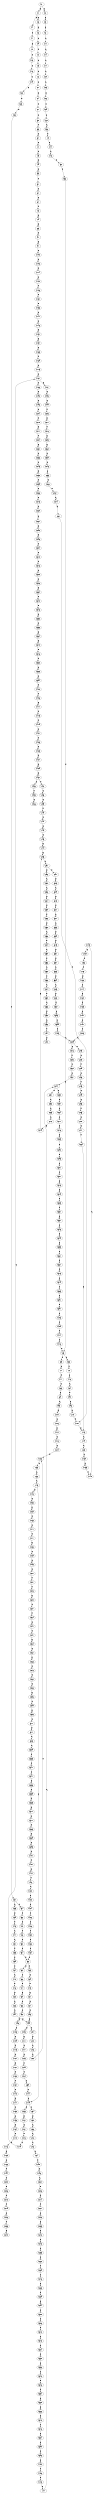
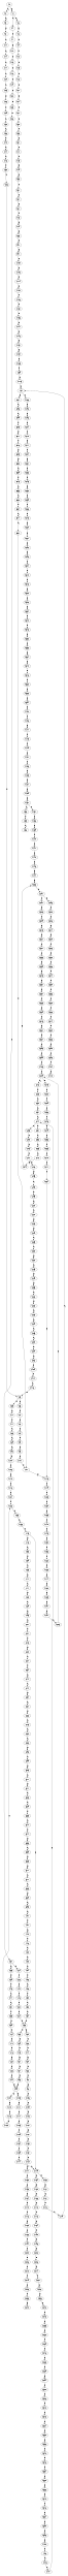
  strict digraph {
    S0
    S1
    S2
    S3
    S4
    S5
    S6
    S7
    S8
    S9
    S10
    S11
    S12
    S13
    S14
    S15
    S16
    S17
    S18
    S19
    S20
    S21
    S22
    S23
    S24
    S25
    S26
    S27
    S28
    S29
    S30
    S31
    S32
    S33
    S34
    S35
    S36
    S37
    S38
    S39
    S40
    S41
    S42
    S43
    S44
    S45
    S46
    S47
    S48
    S49
    S50
    S51
    S52
    S53
    S54
    S55
    S56
    S57
    S58
    S59
    S60
    S61
    S62
    S63
    S64
    S65
    S66
    S67
    S68
    S69
    S70
    S71
    S72
    S73
    S74
    S75
    S76
    S77
    S78
    S79
    S80
    S81
    S82
    S83
    S84
    S85
    S86
    S87
    S88
    S89
    S90
    S91
    S92
    S93
    S94
    S95
    S96
    S97
    S98
    S99
    S100
    S101
    S102
    S103
    S104
    S105
    S106
    S107
    S108
    S109
    S110
    S111
    S112
    S113
    S114
    S115
    S116
    S117
    S118
    S119
    S120
    S121
    S122
    S123
    S124
    S125
    S126
    S127
    S128
    S129
    S130
    S131
    S132
    S133
    S134
    S135
    S136
    S137
    S138
    S139
    S140
    S141
    S142
    S143
    S144
    S145
    S146
    S147
    S148
    S149
    S150
    S151
    S152
    S153
    S154
    S155
    S156
    S157
    S158
    S159
    S160
    S161
    S162
    S163
    S164
    S165
    S166
    S167
    S168
    S169
    S170
    S171
    S172
    S173
    S174
    S175
    S176
    S177
    S178
    S179
    S180
    S181
    S182
    S183
    S184
    S185
    S186
    S187
    S188
    S189
    S190
    S191
    S192
    S193
    S194
    S195
    S196
    S197
    S198
    S199
    S200
    S201
    S202
    S203
    S204
    S205
    S206
    S207
    S208
    S209
    S210
    S211
    S212
    S213
    S214
    S215
    S216
    S217
    S218
    S219
    S220
    S221
    S222
    S223
    S224
    S225
    S226
    S227
    S228
    S229
    S230
    S231
    S232
    S233
    S234
    S235
    S236
    S237
    S238
    S239
    S240
    S241
    S242
    S243
    S244
    S245
    S246
    S247
    S248
    S249
    S250
    S251
    S252
    S253
    S254
    S255
    S256
    S257
    S258
    S259
    S260
    S261
    S262
    S263
    S264
    S265
    S266
    S267
    S268
    S269
    S270
    S271
    S272
    S273
    S274
    S275
    S276
    S277
    S278
    S279
    S280
    S281
    S282
    S283
    S284
    S285
    S286
    S287
    S288
    S289
    S290
    S291
    S292
    S293
    S294
    S295
    S296
    S297
    S298
    S299
    S300
    S301
    S302
    S303
    S304
    S305
    S306
    S307
    S308
    S309
    S310
    S311
    S312
    S313
    S314
    S315
    S316
    S317
    S318
    S319
    S320
    S321
    S322
    S323
    S324
    S325
    S326
    S327
    S328
    S329
    S330
    S331
    S332
    S333
    S334
    S335
    S336
    S337
    S338
    S339
    S340
    S341
    S342
    S343
    S344
    S345
    S346
    S347
    S348
    S349
    S350
    S351
    S352
    S353
    S354
    S355
    S356
    S357
    S358
    n360 [label=S559]
    S360
    S361
    S362
    S363
    S364
    S365
    S366
    S367
    S368
    S369
    S370
    S371
    S372
    S373
    S374
    S375
    S376
    S377
    S378
    S379
    S380
    S381
    S382
    S383
    S384
    S385
    S386
    S387
    S388
    S389
    S390
    S391
    S392
    S393
    S394
    S395
    S396
    S397
    S398
    n400 [label=S599]
    S400
    S401
    S402
    S403
    S404
    S405
    S406
    S407
    S408
    S409
    S410
    S411
    S412
    S413
    S414
    S415
    S416
    S417
    S418
    S419
    S420
    S421
    S422
    S423
    S424
    S425
    S426
    S427
    S428
    S429
    S430
    S431
    S432
    S433
    S437
    S434
    S435
    S436
    S438
    S439
    S440
    S441
    S442
    S443
    S444
    S0 -> S1 [label=A]
    S0 -> S2 [label=G]
    S1 -> S3 [label=G]
    S1 -> S4 [label=C]
    S2 -> S5 [label=G]
    S3 -> S6 [label=A]
    S4 -> S7 [label=C]
    S5 -> S8 [label=A]
    S6 -> S9 [label=C]
    S7 -> S10 [label=A]
    S8 -> S11 [label=C]
    S9 -> S12 [label=T]
    S10 -> S13 [label=C]
    S11 -> S14 [label=G]
    S12 -> S15 [label=C]
    S13 -> S16 [label=C]
    S14 -> S17 [label=C]
    S15 -> S18 [label=C]
    S16 -> S19 [label=C]
    S17 -> S20 [label=C]
    S18 -> S21 [label=C]
    S19 -> S22 [label=C]
    S20 -> S23 [label=C]
    S21 -> S24 [label=A]
    S22 -> S25 [label=T]
    S23 -> S26 [label=A]
    S24 -> S27 [label=T]
    S25 -> S28 [label=T]
    S26 -> S29 [label=T]
    S27 -> S30 [label=C]
    S28 -> S31 [label=C]
    S29 -> S32 [label=C]
    S30 -> S33 [label=T]
    S31 -> S34 [label=C]
    S31 -> S35 [label=G]
    S32 -> S36 [label=G]
    S33 -> S37 [label=G]
    S34 -> S38 [label=T]
    S35 -> S39 [label=A]
    S36 -> S40 [label=T]
    S37 -> S41 [label=C]
    S38 -> S42 [label=G]
    S39 -> S43 [label=T]
    S40 -> S44 [label=C]
    S41 -> S45 [label=C]
    S42 -> S46 [label=T]
    S43 -> S47 [label=C]
    S44 -> S48 [label=C]
    S45 -> S49 [label=A]
    S46 -> S50 [label=C]
    S47 -> S51 [label=G]
    S48 -> S52 [label=T]
    S49 -> S53 [label=G]
    S50 -> S54 [label=C]
    S51 -> S55 [label=T]
    S52 -> S56 [label=C]
    S53 -> S57 [label=T]
    S54 -> S58 [label=T]
    S55 -> S59 [label=T]
    S56 -> S60 [label=T]
    S57 -> S61 [label=C]
    S58 -> S62 [label=A]
    S58 -> S63 [label=T]
    S59 -> S64 [label=T]
    S60 -> S65 [label=T]
    S60 -> S66 [label=G]
    S61 -> S67 [label=G]
    S62 -> S68 [label=C]
    S63 -> S69 [label=G]
    S64 -> S70 [label=G]
    S65 -> S71 [label=C]
    S66 -> S72 [label=T]
    S67 -> S73 [label=T]
    S68 -> S74 [label=T]
    S69 -> S75 [label=T]
    S70 -> S76 [label=T]
    S71 -> S77 [label=T]
    S72 -> S78 [label=C]
    S73 -> S79 [label=A]
    S74 -> S80 [label=A]
    S75 -> S81 [label=A]
    S76 -> S82 [label=A]
    S77 -> S83 [label=C]
    S78 -> S84 [label=G]
    S79 -> S85 [label=A]
    S80 -> S86 [label=C]
    S81 -> S87 [label=G]
    S82 -> S88 [label=G]
    S83 -> S89 [label=G]
    S84 -> S90 [label=T]
    S85 -> S91 [label=G]
    S86 -> S92 [label=C]
    S87 -> S93 [label=G]
    S88 -> S94 [label=G]
    S89 -> S95 [label=G]
    S90 -> S96 [label=G]
    S91 -> S97 [label=A]
    S92 -> S98 [label=A]
    S93 -> S99 [label=A]
    S94 -> S99 [label=A]
    S95 -> S100 [label=A]
    S96 -> S101 [label=G]
    S97 -> S102 [label=C]
    S98 -> S103 [label=G]
    S99 -> S104 [label=G]
    S99 -> S105 [label=A]
    S100 -> S106 [label=G]
    S101 -> S107 [label=T]
    S102 -> S108 [label=G]
    S103 -> S109 [label=G]
    S104 -> S110 [label=A]
    S105 -> S111 [label=A]
    S106 -> S112 [label=A]
    S107 -> S113 [label=A]
    S108 -> S114 [label=G]
    S109 -> S115 [label=A]
    S110 -> S116 [label=G]
    S111 -> S117 [label=G]
    S112 -> S118 [label=G]
    S113 -> S119 [label=C]
    S114 -> S120 [label=C]
    S115 -> S121 [label=G]
    S116 -> S122 [label=G]
    S117 -> S123 [label=G]
    S118 -> S124 [label=G]
    S119 -> S125 [label=C]
    S120 -> S126 [label=T]
    S121 -> S127 [label=A]
    S122 -> S128 [label=T]
    S123 -> S129 [label=T]
    S124 -> S128 [label=T]
    S125 -> S130 [label=G]
    S126 -> S131 [label=C]
    S127 -> S132 [label=G]
    S128 -> S133 [label=C]
    S129 -> S134 [label=C]
    S130 -> S135 [label=G]
    S131 -> S136 [label=T]
    S132 -> S137 [label=T]
    S133 -> S138 [label=C]
    S134 -> S139 [label=C]
    S135 -> S140 [label=T]
    S136 -> S141 [label=C]
    S137 -> S142 [label=C]
    S138 -> S143 [label=C]
    S139 -> S144 [label=C]
-   S145 -> S140 [label=G]
+   S140 -> S145 [label=G]
    S141 -> S146 [label=G]
    S142 -> S147 [label=A]
    S143 -> S148 [label=A]
    S143 -> S149 [label=G]
    S144 -> S149 [label=G]
    S145 -> S150 [label=G]
    S146 -> S151 [label=A]
    S147 -> S152 [label=G]
    S148 -> S153 [label=G]
    S149 -> S154 [label=G]
    S149 -> S155 [label=A]
    S150 -> S156 [label=T]
    S151 -> S157 [label=A]
    S152 -> S158 [label=G]
    S153 -> S159 [label=A]
    S154 -> S160 [label=A]
    S155 -> S161 [label=A]
    S156 -> S162 [label=T]
    S157 -> S163 [label=G]
    S158 -> S164 [label=A]
    S159 -> S165 [label=G]
    S160 -> S166 [label=G]
    S161 -> S167 [label=G]
    S162 -> S168 [label=A]
    S163 -> S169 [label=T]
    S164 -> S170 [label=C]
    S165 -> S171 [label=C]
    S166 -> S172 [label=G]
    S167 -> S173 [label=T]
    S168 -> S174 [label=G]
    S169 -> S175 [label=C]
    S170 -> S176 [label=C]
    S171 -> S177 [label=C]
    S172 -> S178 [label=C]
    S173 -> S179 [label=C]
    S174 -> S180 [label=A]
    S175 -> S181 [label=G]
    S176 -> S182 [label=A]
    S177 -> S183 [label=A]
    S178 -> S184 [label=G]
    S179 -> S181 [label=G]
    S180 -> S185 [label=A]
    S181 -> S186 [label=C]
    S181 -> S187 [label=A]
    S182 -> S188 [label=G]
    S183 -> S189 [label=C]
    S184 -> S190 [label=T]
    S185 -> S191 [label=G]
    S186 -> S192 [label=G]
    S187 -> S193 [label=G]
    S188 -> S194 [label=T]
    S189 -> S195 [label=G]
    S190 -> S196 [label=G]
    S191 -> S197 [label=G]
    S192 -> S198 [label=G]
    S193 -> S199 [label=G]
    S194 -> S200 [label=C]
    S195 -> S201 [label=G]
    S196 -> S202 [label=G]
    S197 -> S203 [label=G]
    S198 -> S204 [label=C]
    S199 -> S205 [label=T]
    S200 -> S206 [label=T]
    S201 -> S207 [label=T]
    S202 -> S208 [label=T]
    S203 -> S209 [label=G]
    S204 -> S210 [label=T]
    S205 -> S211 [label=A]
    S206 -> S212 [label=C]
    S207 -> S213 [label=T]
    S208 -> S214 [label=A]
    S209 -> S215 [label=T]
    S209 -> S216 [label=G]
    S210 -> S217 [label=A]
    S211 -> S218 [label=T]
    S212 -> S219 [label=T]
    S213 -> S220 [label=A]
    S214 -> S221 [label=T]
    S215 -> S222 [label=C]
    S216 -> S223 [label=T]
    S217 -> S224 [label=T]
    S218 -> S225 [label=A]
    S219 -> S226 [label=G]
    S220 -> S227 [label=C]
    S221 -> S228 [label=G]
    S222 -> S229 [label=T]
    S223 -> S230 [label=C]
    S224 -> S231 [label=A]
    S225 -> S232 [label=A]
    S226 -> S233 [label=T]
    S227 -> S234 [label=T]
    S228 -> S235 [label=A]
    S229 -> S236 [label=C]
    S230 -> S237 [label=C]
    S231 -> S238 [label=G]
    S232 -> S239 [label=G]
    S233 -> S240 [label=A]
    S234 -> S241 [label=G]
    S235 -> S242 [label=G]
    S236 -> S243 [label=T]
    S237 -> S244 [label=G]
    S238 -> S245 [label=T]
    S239 -> S246 [label=T]
    S241 -> S247 [label=C]
    S242 -> S248 [label=C]
    S243 -> S249 [label=C]
    S244 -> S250 [label=C]
    S244 -> S251 [label=T]
    S245 -> S252 [label=A]
    S246 -> S253 [label=C]
    S247 -> S254 [label=A]
    S248 -> S255 [label=G]
    S249 -> S256 [label=G]
    S250 -> S257 [label=C]
    S251 -> S258 [label=C]
    S252 -> S259 [label=G]
    S253 -> S260 [label=G]
    S254 -> S261 [label=G]
    S255 -> S262 [label=G]
    S256 -> S263 [label=T]
    S257 -> S264 [label=G]
    S258 -> S265 [label=G]
    S259 -> S266 [label=C]
    S260 -> S267 [label=T]
    S261 -> S268 [label=A]
    S262 -> S269 [label=T]
    S263 -> S270 [label=G]
    S264 -> S271 [label=G]
    S265 -> S272 [label=G]
    S266 -> S273 [label=C]
    S267 -> S274 [label=G]
    S268 -> S275 [label=C]
    S269 -> S276 [label=C]
    S270 -> S277 [label=G]
    S271 -> S278 [label=A]
    S272 -> S279 [label=A]
    S273 -> S280 [label=G]
    S274 -> S281 [label=G]
    S275 -> S282 [label=G]
    S276 -> S283 [label=G]
    S277 -> S284 [label=T]
    S278 -> S285 [label=A]
    S279 -> S286 [label=A]
    S280 -> S287 [label=A]
    S281 -> S107 [label=T]
    S282 -> S288 [label=G]
    S283 -> S289 [label=C]
    S284 -> S113 [label=A]
    S285 -> S290 [label=C]
    S286 -> S291 [label=C]
    S287 -> S292 [label=A]
    S288 -> S293 [label=A]
    S289 -> S294 [label=A]
    S290 -> S295 [label=T]
    S291 -> S296 [label=A]
    S291 -> S297 [label=T]
    S292 -> S298 [label=A]
    S293 -> S299 [label=C]
    S294 -> S300 [label=C]
    S295 -> S301 [label=G]
    S296 -> S302 [label=G]
    S297 -> S303 [label=A]
    S298 -> S304 [label=C]
    S299 -> S305 [label=A]
    S300 -> S306 [label=G]
    S301 -> S307 [label=C]
    S302 -> S308 [label=G]
    S303 -> S309 [label=C]
    S304 -> S310 [label=C]
    S305 -> S311 [label=C]
    S306 -> S312 [label=C]
    S307 -> S313 [label=A]
    S308 -> S314 [label=A]
    S309 -> S315 [label=A]
    S310 -> S316 [label=C]
    S311 -> S317 [label=A]
    S312 -> S318 [label=G]
    S313 -> S319 [label=A]
    S314 -> S320 [label=A]
    S315 -> S321 [label=A]
    S316 -> S322 [label=C]
    S317 -> S323 [label=C]
    S318 -> S324 [label=C]
    S319 -> S325 [label=C]
    S320 -> S326 [label=T]
    S321 -> S327 [label=C]
    S322 -> S328 [label=G]
    S323 -> S329 [label=C]
    S324 -> S330 [label=G]
    S325 -> S331 [label=C]
    S326 -> S332 [label=A]
    S327 -> S333 [label=G]
    S328 -> S334 [label=A]
    S329 -> S335 [label=T]
    S330 -> S336 [label=G]
    S331 -> S337 [label=A]
    S332 -> S338 [label=G]
    S333 -> S339 [label=A]
    S334 -> S340 [label=C]
    S335 -> S341 [label=C]
    S336 -> S342 [label=C]
    S337 -> S343 [label=G]
    S338 -> S344 [label=T]
    S339 -> S345 [label=A]
    S340 -> S346 [label=T]
    S341 -> S347 [label=T]
    S342 -> S348 [label=T]
    S343 -> S349 [label=A]
    S344 -> S350 [label=C]
    S345 -> S351 [label=A]
    S346 -> S352 [label=A]
    S347 -> S353 [label=A]
    S348 -> S354 [label=G]
    S349 -> S355 [label=A]
    S350 -> S356 [label=T]
    S351 -> S357 [label=A]
    S352 -> S358 [label=G]
    S353 -> n360 [label=G]
    S354 -> S360 [label=G]
    S355 -> S361 [label=C]
    S356 -> S362 [label=C]
    S357 -> S363 [label=C]
    S358 -> S364 [label=A]
    n360 -> S365 [label=A]
    S360 -> S366 [label=A]
    S361 -> S367 [label=A]
    S362 -> S368 [label=T]
    S363 -> S369 [label=A]
    S364 -> S370 [label=A]
    S365 -> S371 [label=A]
    S366 -> S372 [label=A]
    S367 -> S373 [label=G]
    S368 -> S374 [label=C]
    S369 -> S375 [label=G]
    S370 -> S376 [label=T]
    S371 -> S377 [label=C]
    S372 -> S378 [label=T]
    S373 -> S379 [label=C]
    S374 -> S380 [label=T]
    S375 -> S381 [label=A]
    S376 -> S382 [label=C]
    S377 -> S383 [label=G]
    S378 -> S384 [label=G]
    S379 -> S385 [label=C]
    S380 -> S386 [label=G]
    S381 -> S387 [label=A]
    S382 -> S388 [label=G]
    S383 -> S389 [label=A]
    S384 -> S390 [label=G]
    S385 -> S391 [label=G]
    S386 -> S392 [label=A]
    S387 -> S393 [label=G]
    S388 -> S394 [label=G]
    S389 -> S395 [label=G]
    S390 -> S396 [label=G]
    S391 -> S397 [label=T]
    S392 -> S398 [label=G]
    S393 -> n400 [label=G]
    S394 -> S400 [label=G]
    S395 -> S401 [label=G]
    S396 -> S402 [label=G]
    S397 -> S403 [label=C]
    S398 -> S404 [label=T]
    n400 -> S405 [label=G]
    S400 -> S406 [label=T]
    S401 -> S407 [label=T]
    S402 -> S408 [label=T]
    S403 -> S409 [label=C]
    S404 -> S410 [label=A]
    S405 -> S209 [label=G]
    S406 -> S411 [label=A]
    S407 -> S412 [label=G]
    S408 -> S413 [label=C]
    S409 -> S414 [label=T]
    S411 -> S415 [label=T]
    S412 -> S416 [label=T]
    S413 -> S417 [label=C]
    S414 -> S418 [label=C]
    S415 -> S419 [label=C]
    S416 -> S420 [label=C]
    S417 -> S244 [label=G]
    S418 -> S60 [label=T]
    S419 -> S421 [label=C]
    S420 -> S422 [label=C]
    S421 -> S423 [label=C]
    S422 -> S424 [label=C]
    S423 -> S425 [label=G]
    S424 -> S426 [label=T]
    S425 -> S427 [label=A]
    S426 -> S428 [label=G]
    S427 -> S429 [label=A]
    S428 -> S430 [label=T]
    S429 -> S431 [label=A]
    S430 -> S432 [label=C]
    S431 -> S433 [label=G]
    S431 -> S437 [label=T]
    S432 -> S434 [label=C]
    S433 -> S435 [label=T]
    S437 -> S438 [label=C]
    S434 -> S58 [label=T]
    S435 -> S436 [label=G]
    S438 -> S439 [label=G]
    S439 -> S440 [label=T]
    S440 -> S441 [label=C]
    S441 -> S442 [label=G]
    S442 -> S443 [label=G]
    S443 -> S444 [label=A]
    S444 -> S286 [label=A]
  }
